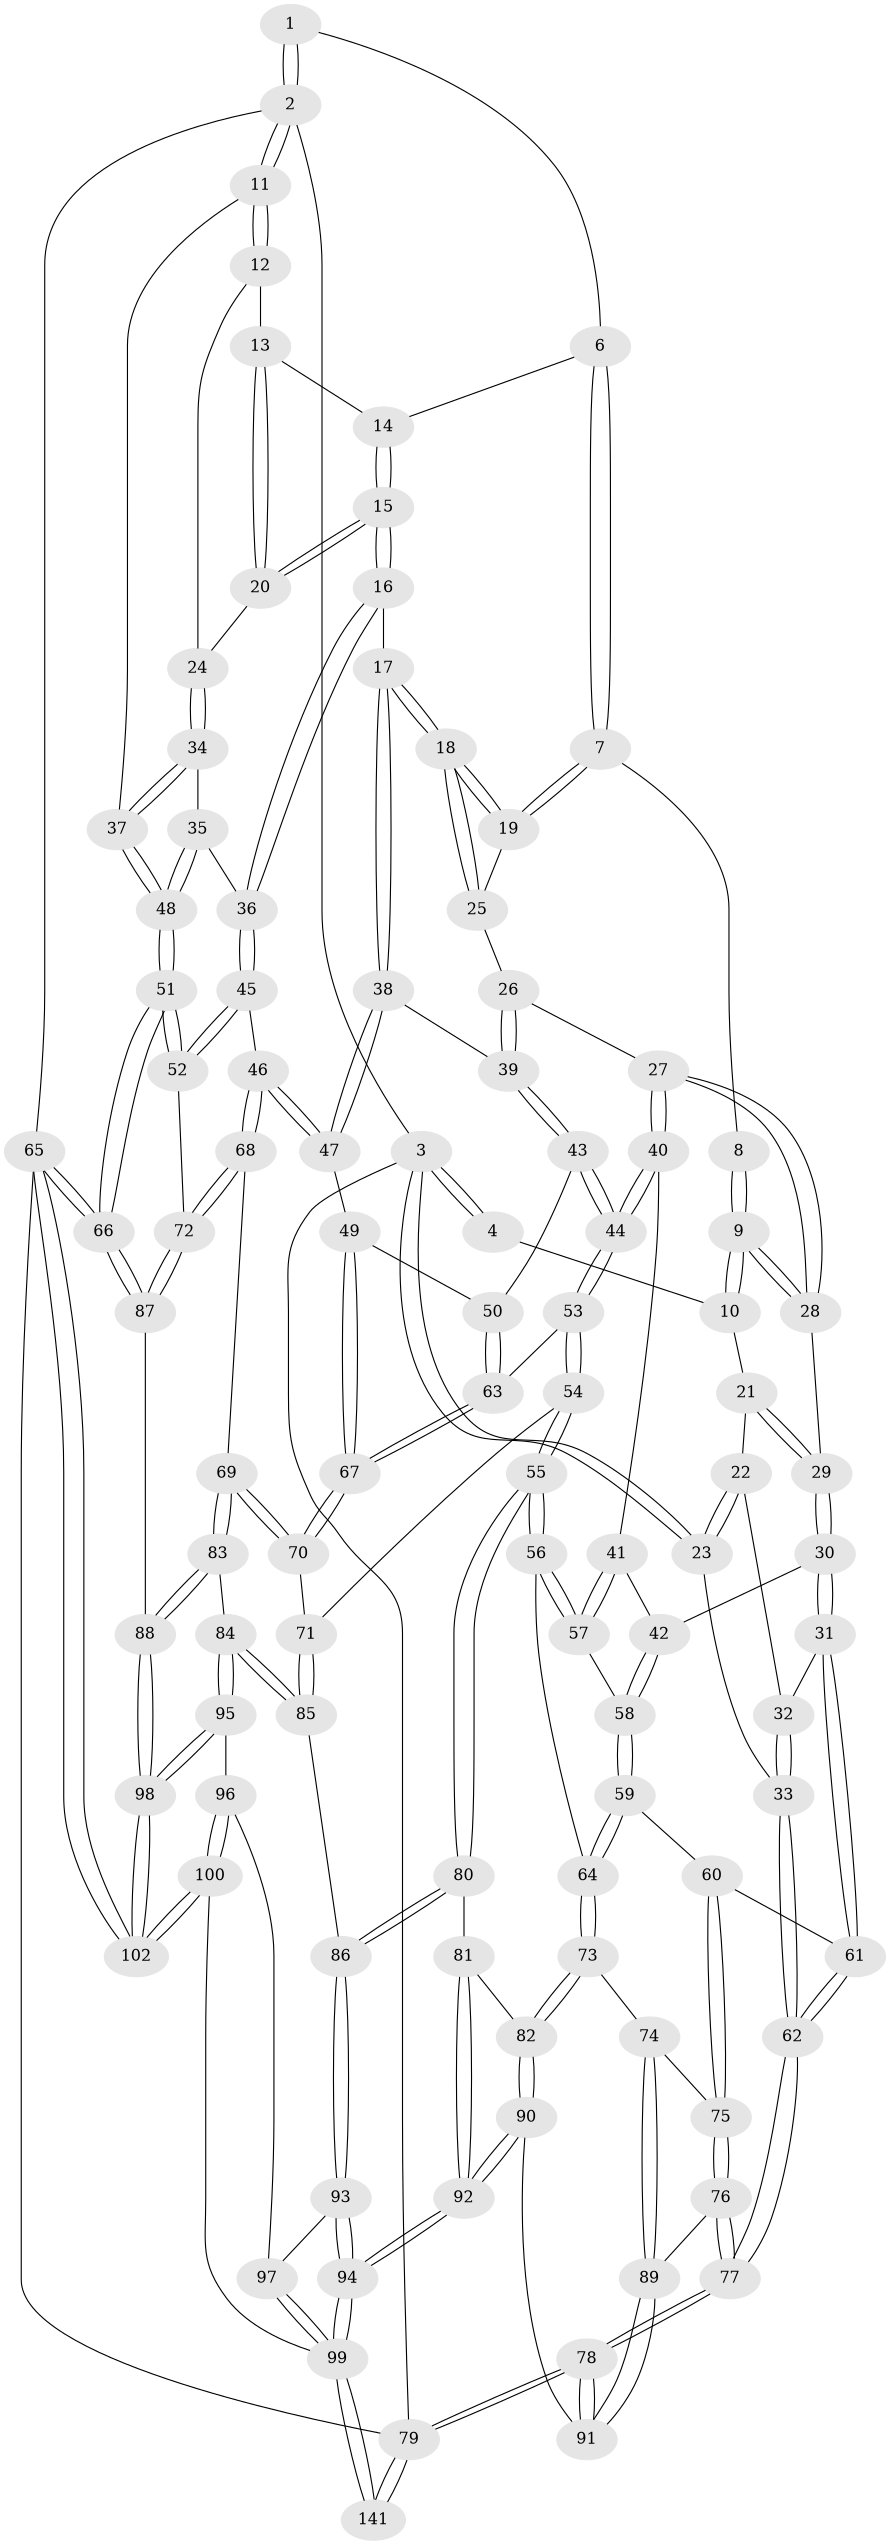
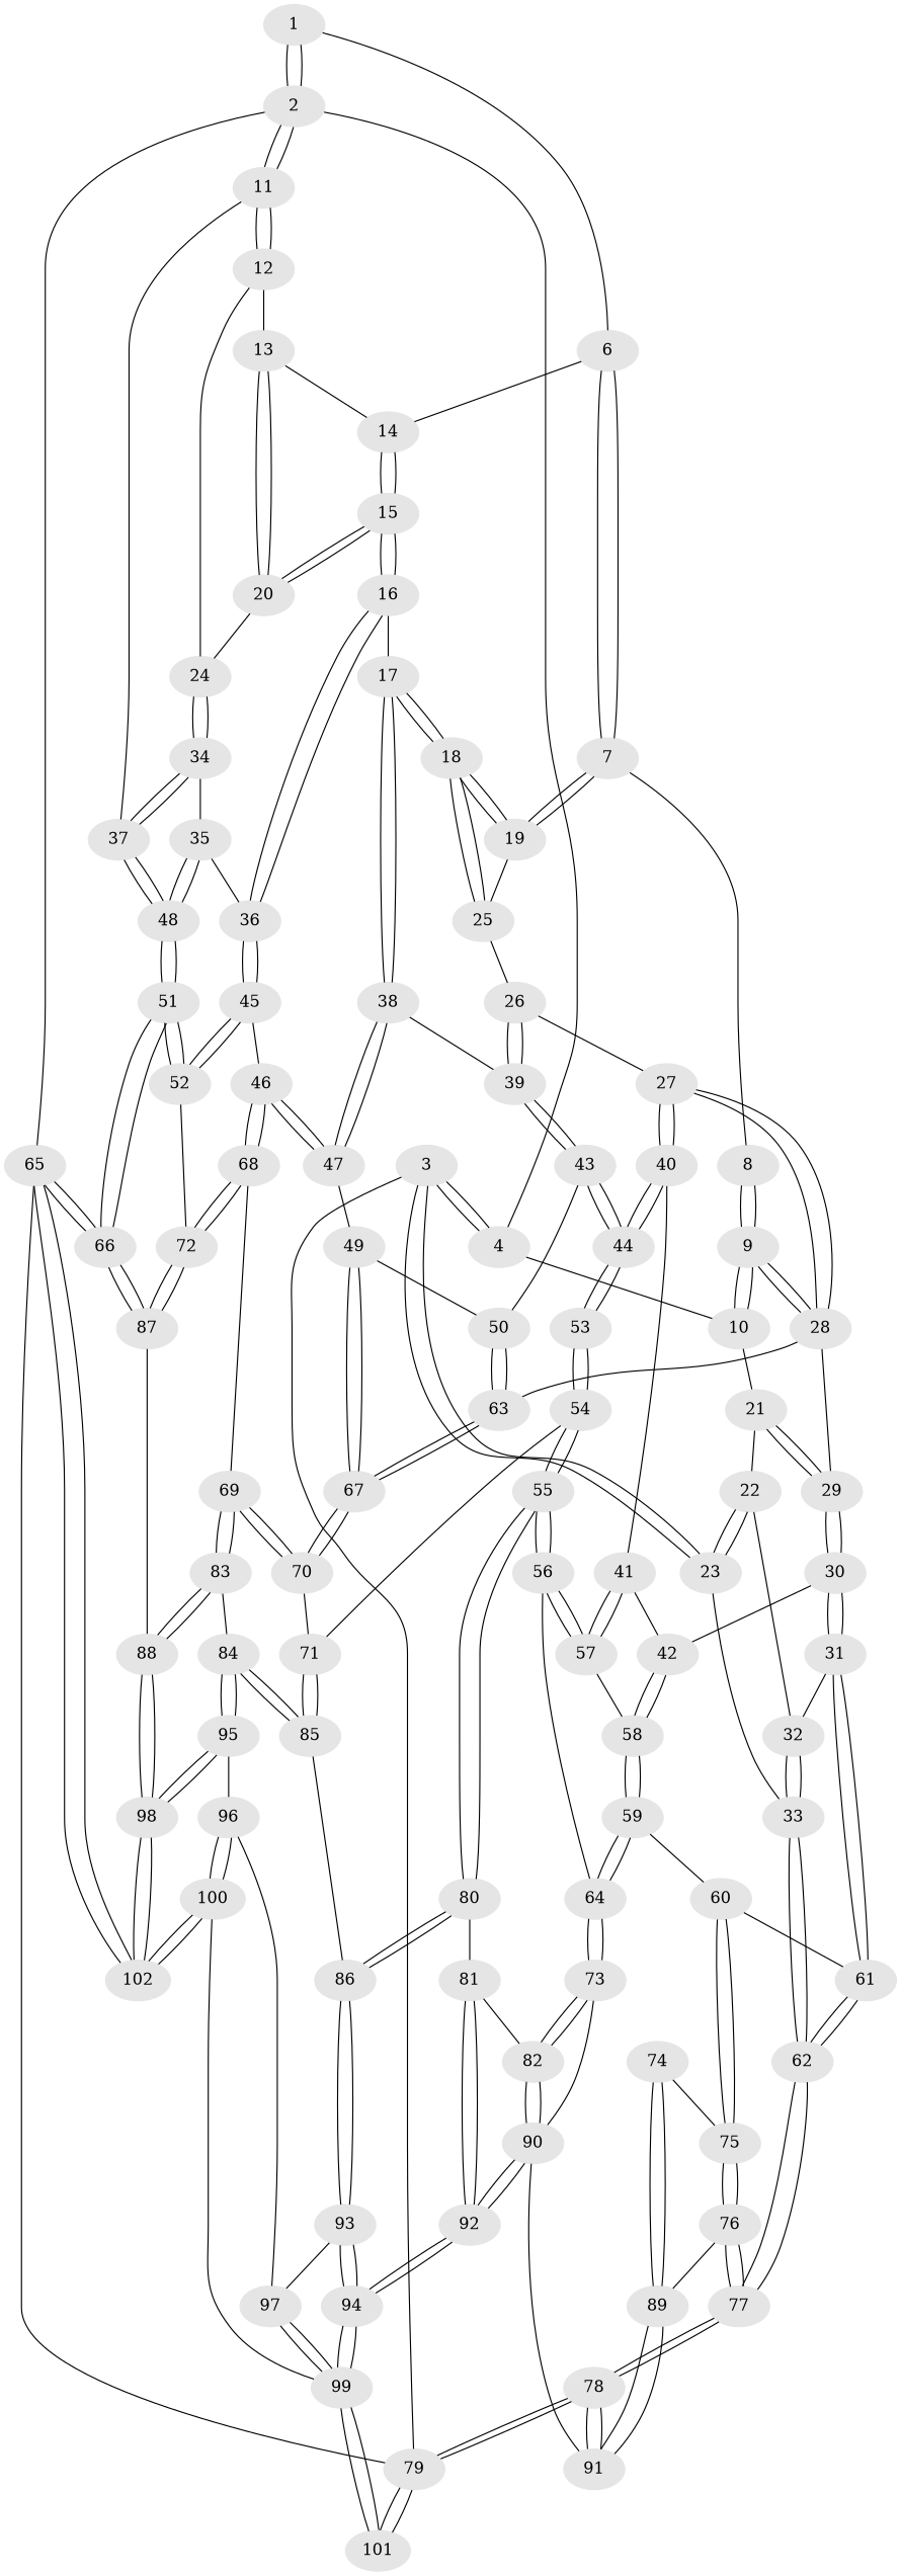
  graph {
    node [color=gray90 style=filled]
    1
    2
    6
    3
    11
    65
    7
    14
    4
    23
    79
    12
    37
    66
    102
    10
    33
-   101 [label=141]
+   101
    21
    8
    9
    19
    15
    25
    28
    29
    22
    13
    24
    48
    20
    34
    16
    17
    36
    18
    38
    45
    39
    47
    26
    32
    30
    62
    35
    27
    40
    43
    41
    44
    31
    42
    61
    58
    77
    51
    46
    52
    49
    50
    57
    53
    59
    63
    54
    68
    72
    69
    67
    70
    87
    55
    71
    56
    80
    85
    64
    81
    86
    73
    60
    75
    76
    78
    74
    82
    88
    83
    84
    89
    90
    91
    92
    93
    94
    95
    98
    96
    97
    99
    100
    1 -- 2
    1 -- 2
    1 -- 6
-   2 -- 3
+   2 -- 4
    2 -- 11
    2 -- 11
    2 -- 65
    6 -- 7
    6 -- 7
    6 -- 14
    3 -- 4
    3 -- 4
    3 -- 23
    3 -- 23
    3 -- 79
    11 -- 12
    11 -- 12
    11 -- 37
    65 -- 79
    65 -- 66
    65 -- 66
    65 -- 102
    65 -- 102
    7 -- 8
    7 -- 19
    7 -- 19
    14 -- 15
    14 -- 15
    4 -- 10
    23 -- 33
    79 -- 101
    79 -- 101
    12 -- 13
    12 -- 24
    37 -- 48
    37 -- 48
    66 -- 87
    66 -- 87
    10 -- 21
    33 -- 62
    33 -- 62
    21 -- 29
    21 -- 29
    21 -- 22
    8 -- 9
    8 -- 9
    9 -- 10
    9 -- 10
    9 -- 28
    9 -- 28
    19 -- 25
    15 -- 20
    15 -- 20
    15 -- 16
    15 -- 16
    25 -- 26
    28 -- 29
    29 -- 30
    29 -- 30
    22 -- 23
    22 -- 23
    22 -- 32
    13 -- 14
    13 -- 20
    13 -- 20
    24 -- 34
    24 -- 34
    48 -- 51
    48 -- 51
    20 -- 24
    34 -- 37
    34 -- 37
    34 -- 35
    16 -- 17
    16 -- 36
    16 -- 36
    17 -- 18
    17 -- 18
    17 -- 38
    17 -- 38
    36 -- 45
    36 -- 45
    18 -- 19
    18 -- 19
    18 -- 25
    18 -- 25
    38 -- 39
    38 -- 47
    38 -- 47
    45 -- 46
    45 -- 52
    45 -- 52
    39 -- 43
    39 -- 43
    47 -- 49
    26 -- 39
    26 -- 39
    26 -- 27
    32 -- 33
    32 -- 33
    30 -- 31
    30 -- 31
    30 -- 42
    62 -- 77
    62 -- 77
    35 -- 48
    35 -- 48
    35 -- 36
    27 -- 28
    27 -- 28
    27 -- 40
    27 -- 40
    40 -- 41
    40 -- 44
    40 -- 44
    43 -- 44
    43 -- 44
    43 -- 50
    41 -- 42
    41 -- 57
    41 -- 57
    44 -- 53
    44 -- 53
    31 -- 32
    31 -- 61
    31 -- 61
    42 -- 58
    42 -- 58
    61 -- 62
    61 -- 62
    58 -- 59
    58 -- 59
    77 -- 78
    77 -- 78
    51 -- 66
    51 -- 66
    51 -- 52
    51 -- 52
    46 -- 47
    46 -- 47
    46 -- 68
    46 -- 68
    52 -- 72
    49 -- 50
    49 -- 67
    49 -- 67
    50 -- 63
    50 -- 63
    57 -- 58
-   53 -- 63
+   28 -- 63
    53 -- 54
    53 -- 54
    59 -- 64
    59 -- 64
    59 -- 60
    63 -- 67
    63 -- 67
    54 -- 55
    54 -- 55
    54 -- 71
    68 -- 72
    68 -- 72
    68 -- 69
    72 -- 87
    72 -- 87
    69 -- 70
    69 -- 70
    69 -- 83
    69 -- 83
    67 -- 70
    67 -- 70
    70 -- 71
    87 -- 88
    55 -- 56
    55 -- 56
    55 -- 80
    55 -- 80
    71 -- 85
    71 -- 85
    56 -- 57
    56 -- 57
    56 -- 64
    80 -- 81
    80 -- 86
    80 -- 86
    85 -- 86
    64 -- 73
    64 -- 73
    81 -- 82
    81 -- 92
    81 -- 92
    86 -- 93
    86 -- 93
-   73 -- 74
+   73 -- 90
    73 -- 82
    73 -- 82
    60 -- 61
    60 -- 75
    60 -- 75
    75 -- 76
    75 -- 76
    76 -- 77
    76 -- 77
    76 -- 89
    78 -- 79
    78 -- 79
    78 -- 91
    78 -- 91
    74 -- 75
    74 -- 89
    74 -- 89
    82 -- 90
    82 -- 90
    88 -- 98
    88 -- 98
    83 -- 88
    83 -- 88
    83 -- 84
    84 -- 85
    84 -- 85
    84 -- 95
    84 -- 95
    89 -- 91
    89 -- 91
    90 -- 91
    90 -- 92
    90 -- 92
    92 -- 94
    92 -- 94
    93 -- 94
    93 -- 94
    93 -- 97
    94 -- 99
    94 -- 99
    95 -- 98
    95 -- 98
    95 -- 96
    98 -- 102
    98 -- 102
    96 -- 97
    96 -- 100
    96 -- 100
    97 -- 99
    97 -- 99
    99 -- 101
    99 -- 101
    100 -- 102
    100 -- 102
    100 -- 99
  }
